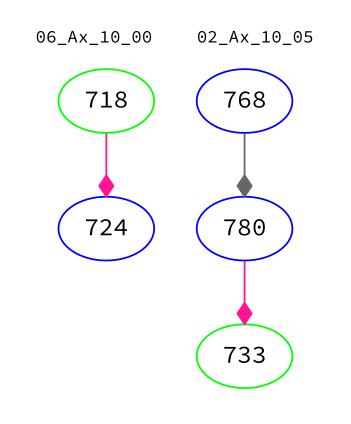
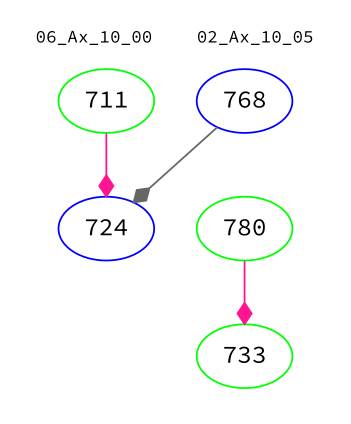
  digraph {
    fontname="Source Code Pro"
    node [color=blue fontname="Source Code Pro"]
    edge [arrowhead=diamond color=deeppink fontname="Source Code Pro"]
-   n1 [color=green label=718]
+   n1 [color=green label=711]
    n2 [label=724]
    n3 [label=768]
-   n4 [label=780]
+   n4 [color=green label=780]
    n5 [color=green label=733]
    subgraph cluster_1 {
      color=white
      fontsize=10
      label="06_Ax_10_00"
      n1
      n2
    }
    subgraph cluster_2 {
      color=white
      fontsize=10
      label="02_Ax_10_05"
      n3
      n4
      n5
    }
    n1 -> n2
-   n3 -> n4 [color=gray40]
+   n3 -> n2 [color=gray40]
    n4 -> n5
  }
